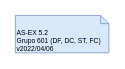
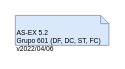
  <mxCell id="0" />
  <mxCell id="1" parent="0" />
- <mxCell id="2" value="AS-EX 5.2&lt;br&gt;Grupo 601 (DF, DC, ST, FC)&lt;br&gt;v2022/04/06" style="shape=note2;boundedLbl=1;whiteSpace=wrap;html=1;size=11;verticalAlign=top;align=left;fontSize=9;fillColor=#dae8fc;strokeColor=#6c8ebf;" parent="1" vertex="1"><mxGeometry x="20" y="20" width="125" height="50" as="geometry" /></mxCell>
+ <mxCell id="2" value="AS-EX 5.2&lt;br&gt;Grupo 601 (DF, DC, ST, FC)&lt;br&gt;v2022/04/06" style="shape=note2;boundedLbl=1;whiteSpace=wrap;html=1;size=11;verticalAlign=top;align=left;fontSize=9;fillColor=#dae8fc;strokeColor=#6c8ebf;" parent="1" vertex="1"><mxGeometry x="20" y="20" width="125" height="40" as="geometry" /></mxCell>
